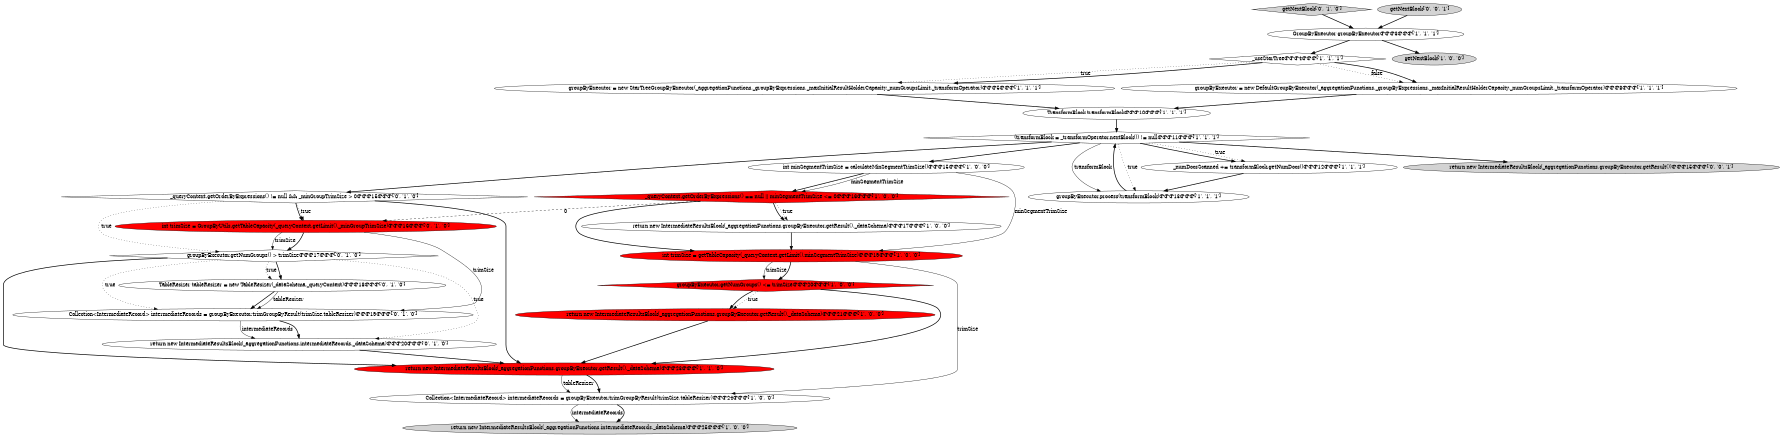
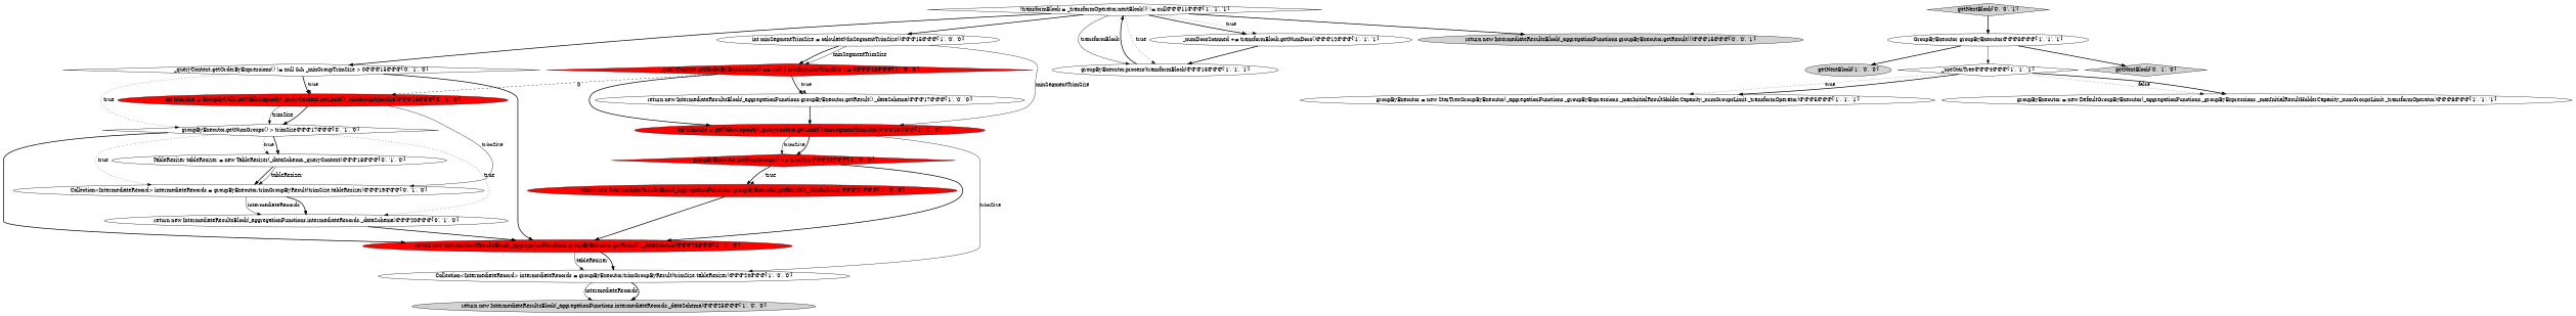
  digraph {
    node [fillcolor=white shape=ellipse style=filled]
    edge [style=bold]
    n1 [label="int minSegmentTrimSize = calculateMinSegmentTrimSize()@@@15@@@['1', '0', '0']"]
    n2 [fillcolor=red label="int trimSize = getTableCapacity(_queryContext.getLimit(),minSegmentTrimSize)@@@19@@@['1', '0', '0']"]
    n3 [fillcolor=red label="_queryContext.getOrderByExpressions() == null || minSegmentTrimSize <= 0@@@16@@@['1', '0', '0']" shape=diamond]
    n4 [label="Collection<IntermediateRecord> intermediateRecords = groupByExecutor.trimGroupByResult(trimSize,tableResizer)@@@24@@@['1', '0', '0']"]
    n5 [fillcolor=red label="groupByExecutor.getNumGroups() <= trimSize@@@20@@@['1', '0', '0']" shape=diamond]
    n6 [fillcolor=red label="int trimSize = GroupByUtils.getTableCapacity(_queryContext.getLimit(),_minGroupTrimSize)@@@16@@@['0', '1', '0']"]
    n7 [label="return new IntermediateResultsBlock(_aggregationFunctions,groupByExecutor.getResult(),_dataSchema)@@@17@@@['1', '0', '0']"]
    n8 [label="Collection<IntermediateRecord> intermediateRecords = groupByExecutor.trimGroupByResult(trimSize,tableResizer)@@@19@@@['0', '1', '0']"]
    n9 [label="groupByExecutor.getNumGroups() > trimSize@@@17@@@['0', '1', '0']" shape=diamond]
    n10 [label="return new IntermediateResultsBlock(_aggregationFunctions,intermediateRecords,_dataSchema)@@@20@@@['0', '1', '0']"]
    n11 [fillcolor=red label="return new IntermediateResultsBlock(_aggregationFunctions,groupByExecutor.getResult(),_dataSchema)@@@23@@@['1', '1', '0']"]
    n12 [label="TableResizer tableResizer = new TableResizer(_dataSchema,_queryContext)@@@18@@@['0', '1', '0']"]
    n13 [label="groupByExecutor.process(transformBlock)@@@13@@@['1', '1', '1']"]
    n14 [label="(transformBlock = _transformOperator.nextBlock()) != null@@@11@@@['1', '1', '1']" shape=diamond]
    n15 [fillcolor=lightgray label="return new IntermediateResultsBlock(_aggregationFunctions,groupByExecutor.getResult())@@@15@@@['0', '0', '1']"]
    n16 [label="_numDocsScanned += transformBlock.getNumDocs()@@@12@@@['1', '1', '1']"]
    n17 [label="_queryContext.getOrderByExpressions() != null && _minGroupTrimSize > 0@@@15@@@['0', '1', '0']" shape=diamond]
    n18 [fillcolor=lightgray label="return new IntermediateResultsBlock(_aggregationFunctions,intermediateRecords,_dataSchema)@@@25@@@['1', '0', '0']"]
    n19 [fillcolor=lightgray label="getNextBlock['1', '0', '0']"]
    n20 [label="GroupByExecutor groupByExecutor@@@3@@@['1', '1', '1']"]
    n21 [label="_useStarTree@@@4@@@['1', '1', '1']" shape=diamond]
    n22 [label="groupByExecutor = new StarTreeGroupByExecutor(_aggregationFunctions,_groupByExpressions,_maxInitialResultHolderCapacity,_numGroupsLimit,_transformOperator)@@@5@@@['1', '1', '1']"]
-   n23 [label="TransformBlock transformBlock@@@10@@@['1', '1', '1']"]
    n24 [label="groupByExecutor = new DefaultGroupByExecutor(_aggregationFunctions,_groupByExpressions,_maxInitialResultHolderCapacity,_numGroupsLimit,_transformOperator)@@@8@@@['1', '1', '1']"]
    n25 [fillcolor=red label="return new IntermediateResultsBlock(_aggregationFunctions,groupByExecutor.getResult(),_dataSchema)@@@21@@@['1', '0', '0']"]
    n26 [fillcolor=lightgray label="getNextBlock['0', '1', '0']" shape=diamond]
-   n27 [fillcolor=lightgray label="getNextBlock['0', '0', '1']"]
+   n27 [fillcolor=lightgray label="getNextBlock['0', '0', '1']" shape=diamond]
    n1 -> n2 [label=minSegmentTrimSize style=solid]
    n1 -> n3
    n1 -> n3 [label=minSegmentTrimSize style=solid]
    n2 -> n4 [label=trimSize style=solid]
    n2 -> n5 [label=trimSize style=solid]
    n2 -> n5
    n3 -> n2
    n3 -> n6 [label=0 style=dashed]
    n3 -> n7 [label=true style=dotted]
    n3 -> n7
    n4 -> n18 [label=intermediateRecords style=solid]
    n4 -> n18
    n5 -> n11
    n5 -> n25 [label=true style=dotted]
    n5 -> n25
    n6 -> n8 [label=trimSize style=solid]
    n6 -> n9
    n6 -> n9 [label=trimSize style=solid]
    n7 -> n2
    n8 -> n10
    n8 -> n10 [label=intermediateRecords style=solid]
    n9 -> n8 [label=true style=dotted]
    n9 -> n10 [label=true style=dotted]
    n9 -> n11
    n9 -> n12
    n9 -> n12 [label=true style=dotted]
    n10 -> n11
    n11 -> n4
    n11 -> n4 [label=tableResizer style=solid]
    n12 -> n8
    n12 -> n8 [label=tableResizer style=solid]
    n13 -> n14
    n14 -> n1
    n14 -> n13 [label=true style=dotted]
    n14 -> n13 [label=transformBlock style=solid]
    n14 -> n15
    n14 -> n16
    n14 -> n16 [label=true style=dotted]
    n14 -> n17
    n16 -> n13
    n17 -> n6 [label=true style=dotted]
    n17 -> n6
    n17 -> n9 [label=true style=dotted]
    n17 -> n11
    n20 -> n19
-   n20 -> n21
+   n20 -> n21 [style=solid]
    n21 -> n22 [label=true style=dotted]
    n21 -> n22
    n21 -> n24 [label=false style=dotted]
    n21 -> n24
-   n22 -> n23
-   n23 -> n14
-   n24 -> n23
    n25 -> n11
-   n26 -> n20
+   n20 -> n26
    n27 -> n20
  }
